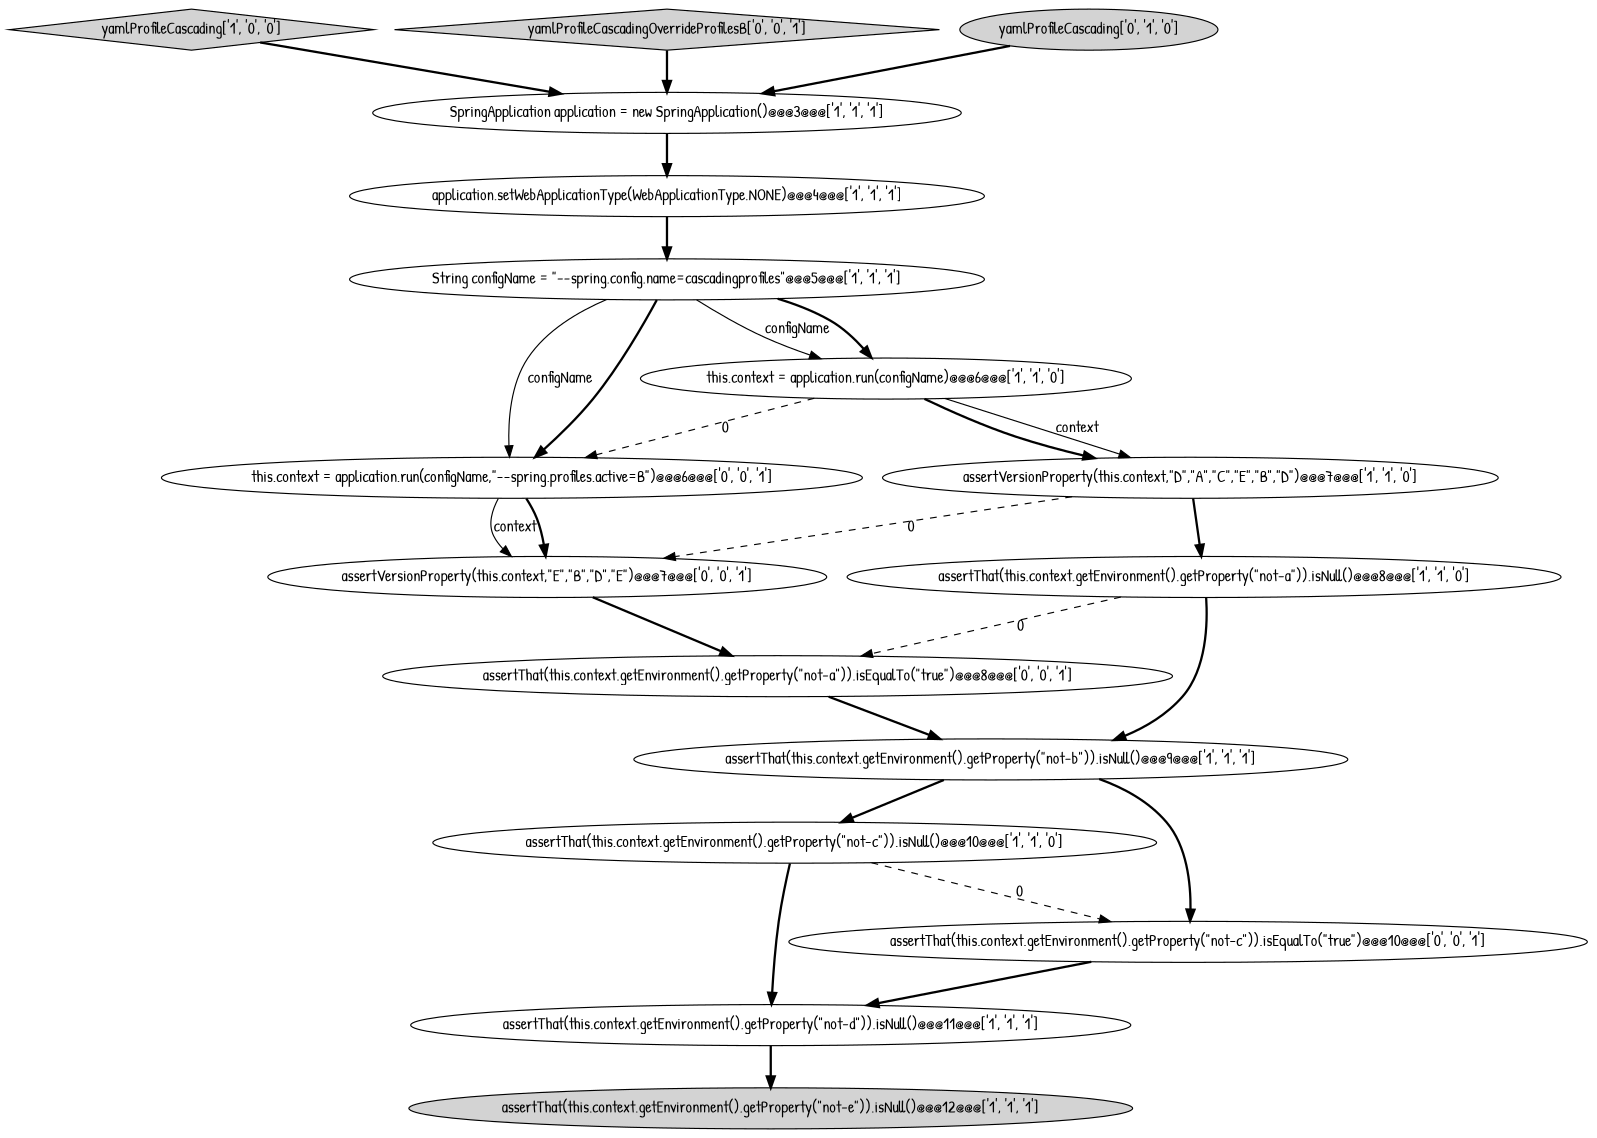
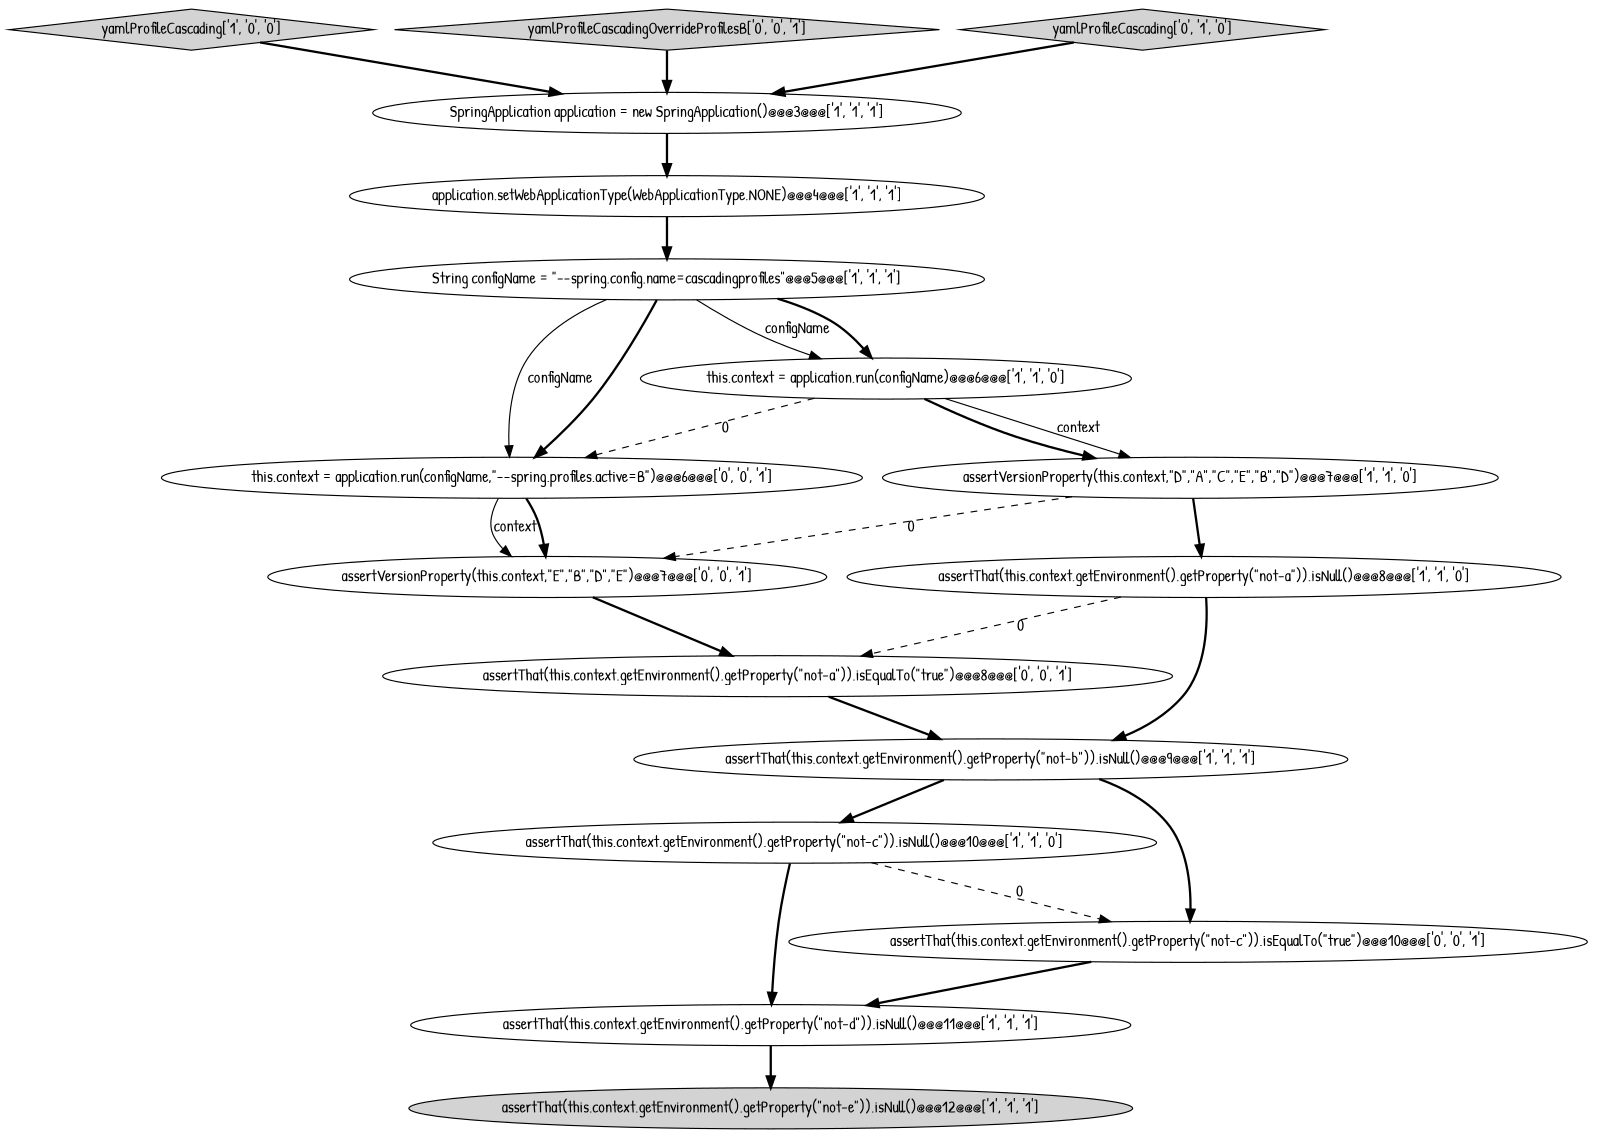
  digraph {
    fontname="Patrick Hand"
    node [fillcolor=white shape=ellipse style=filled fontname="Patrick Hand"]
    edge [style=bold fontname="Patrick Hand"]
    n1 [fillcolor=lightgray label="yamlProfileCascading['1', '0', '0']" shape=diamond]
    n2 [label="SpringApplication application = new SpringApplication()@@@3@@@['1', '1', '1']"]
    n3 [fillcolor=lightgray label="assertThat(this.context.getEnvironment().getProperty(\"not-e\")).isNull()@@@12@@@['1', '1', '1']"]
    n4 [label="assertThat(this.context.getEnvironment().getProperty(\"not-c\")).isNull()@@@10@@@['1', '1', '0']"]
    n5 [label="assertThat(this.context.getEnvironment().getProperty(\"not-c\")).isEqualTo(\"true\")@@@10@@@['0', '0', '1']"]
    n6 [label="assertThat(this.context.getEnvironment().getProperty(\"not-d\")).isNull()@@@11@@@['1', '1', '1']"]
    n7 [label="String configName = \"--spring.config.name=cascadingprofiles\"@@@5@@@['1', '1', '1']"]
    n8 [label="this.context = application.run(configName,\"--spring.profiles.active=B\")@@@6@@@['0', '0', '1']"]
    n9 [label="this.context = application.run(configName)@@@6@@@['1', '1', '0']"]
    n10 [label="assertThat(this.context.getEnvironment().getProperty(\"not-b\")).isNull()@@@9@@@['1', '1', '1']"]
    n11 [label="assertVersionProperty(this.context,\"E\",\"B\",\"D\",\"E\")@@@7@@@['0', '0', '1']"]
    n12 [label="assertThat(this.context.getEnvironment().getProperty(\"not-a\")).isEqualTo(\"true\")@@@8@@@['0', '0', '1']"]
    n13 [fillcolor=lightgray label="yamlProfileCascadingOverrideProfilesB['0', '0', '1']" shape=diamond]
    n14 [label="assertVersionProperty(this.context,\"D\",\"A\",\"C\",\"E\",\"B\",\"D\")@@@7@@@['1', '1', '0']"]
    n15 [label="assertThat(this.context.getEnvironment().getProperty(\"not-a\")).isNull()@@@8@@@['1', '1', '0']"]
    n16 [label="application.setWebApplicationType(WebApplicationType.NONE)@@@4@@@['1', '1', '1']"]
-   n17 [fillcolor=lightgray label="yamlProfileCascading['0', '1', '0']"]
+   n17 [fillcolor=lightgray label="yamlProfileCascading['0', '1', '0']" shape=diamond]
    n1 -> n2
    n2 -> n16
    n4 -> n5 [label=0 style=dashed]
    n4 -> n6
    n5 -> n6
    n6 -> n3
    n7 -> n8 [label=configName style=solid]
    n7 -> n8
    n7 -> n9 [label=configName style=solid]
    n7 -> n9
    n8 -> n11 [label=context style=solid]
    n8 -> n11
    n9 -> n8 [label=0 style=dashed]
    n9 -> n14 [label=context style=solid]
    n9 -> n14
    n10 -> n4
    n10 -> n5
    n11 -> n12
    n12 -> n10
    n13 -> n2
    n14 -> n11 [label=0 style=dashed]
    n14 -> n15
    n15 -> n10
    n15 -> n12 [label=0 style=dashed]
    n16 -> n7
    n17 -> n2
  }
